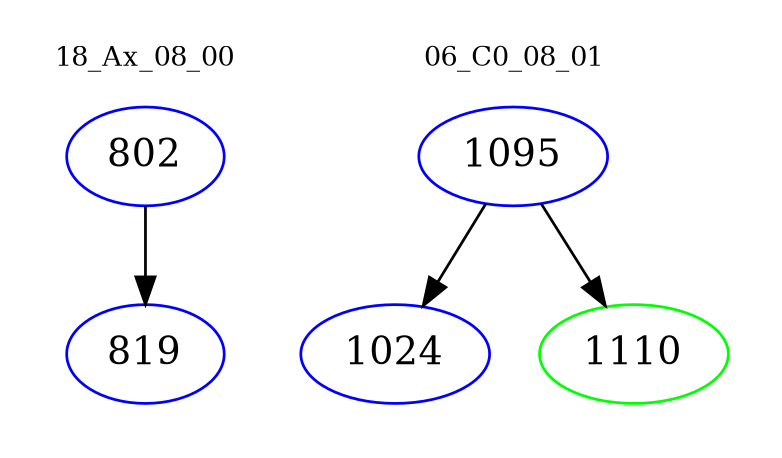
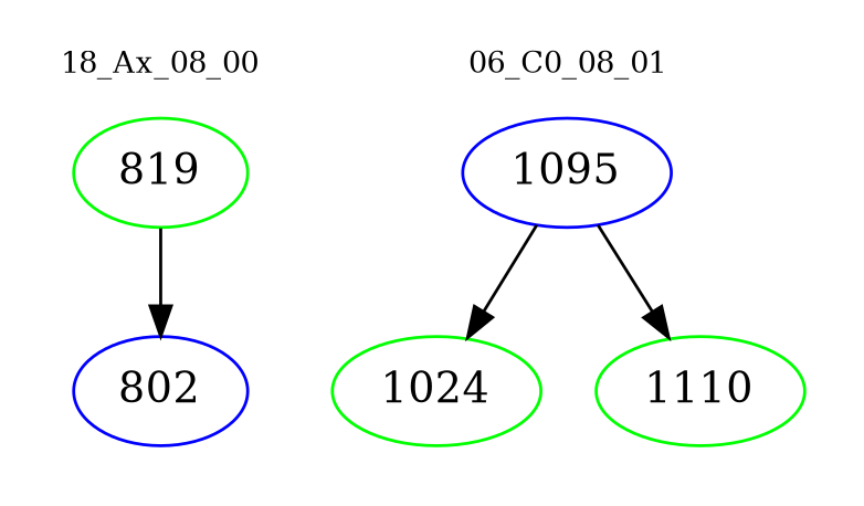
  digraph {
    fontname="DejaVu Serif"
    node [color=green fontname="DejaVu Serif"]
    edge [color=black fontname="DejaVu Serif"]
    n1 [color=blue label=802]
-   n2 [color=blue label=819]
+   n2 [label=819]
    n3 [color=blue label=1095]
-   n4 [color=blue label=1024]
+   n4 [label=1024]
    n5 [label=1110]
    subgraph cluster_1 {
      color=white
      fontsize=10
      label="18_Ax_08_00"
      n1
      n2
    }
    subgraph cluster_2 {
      color=white
      fontsize=10
      label="06_C0_08_01"
      n3
      n4
      n5
    }
-   n1 -> n2
+   n2 -> n1
    n3 -> n4
    n3 -> n5
  }
